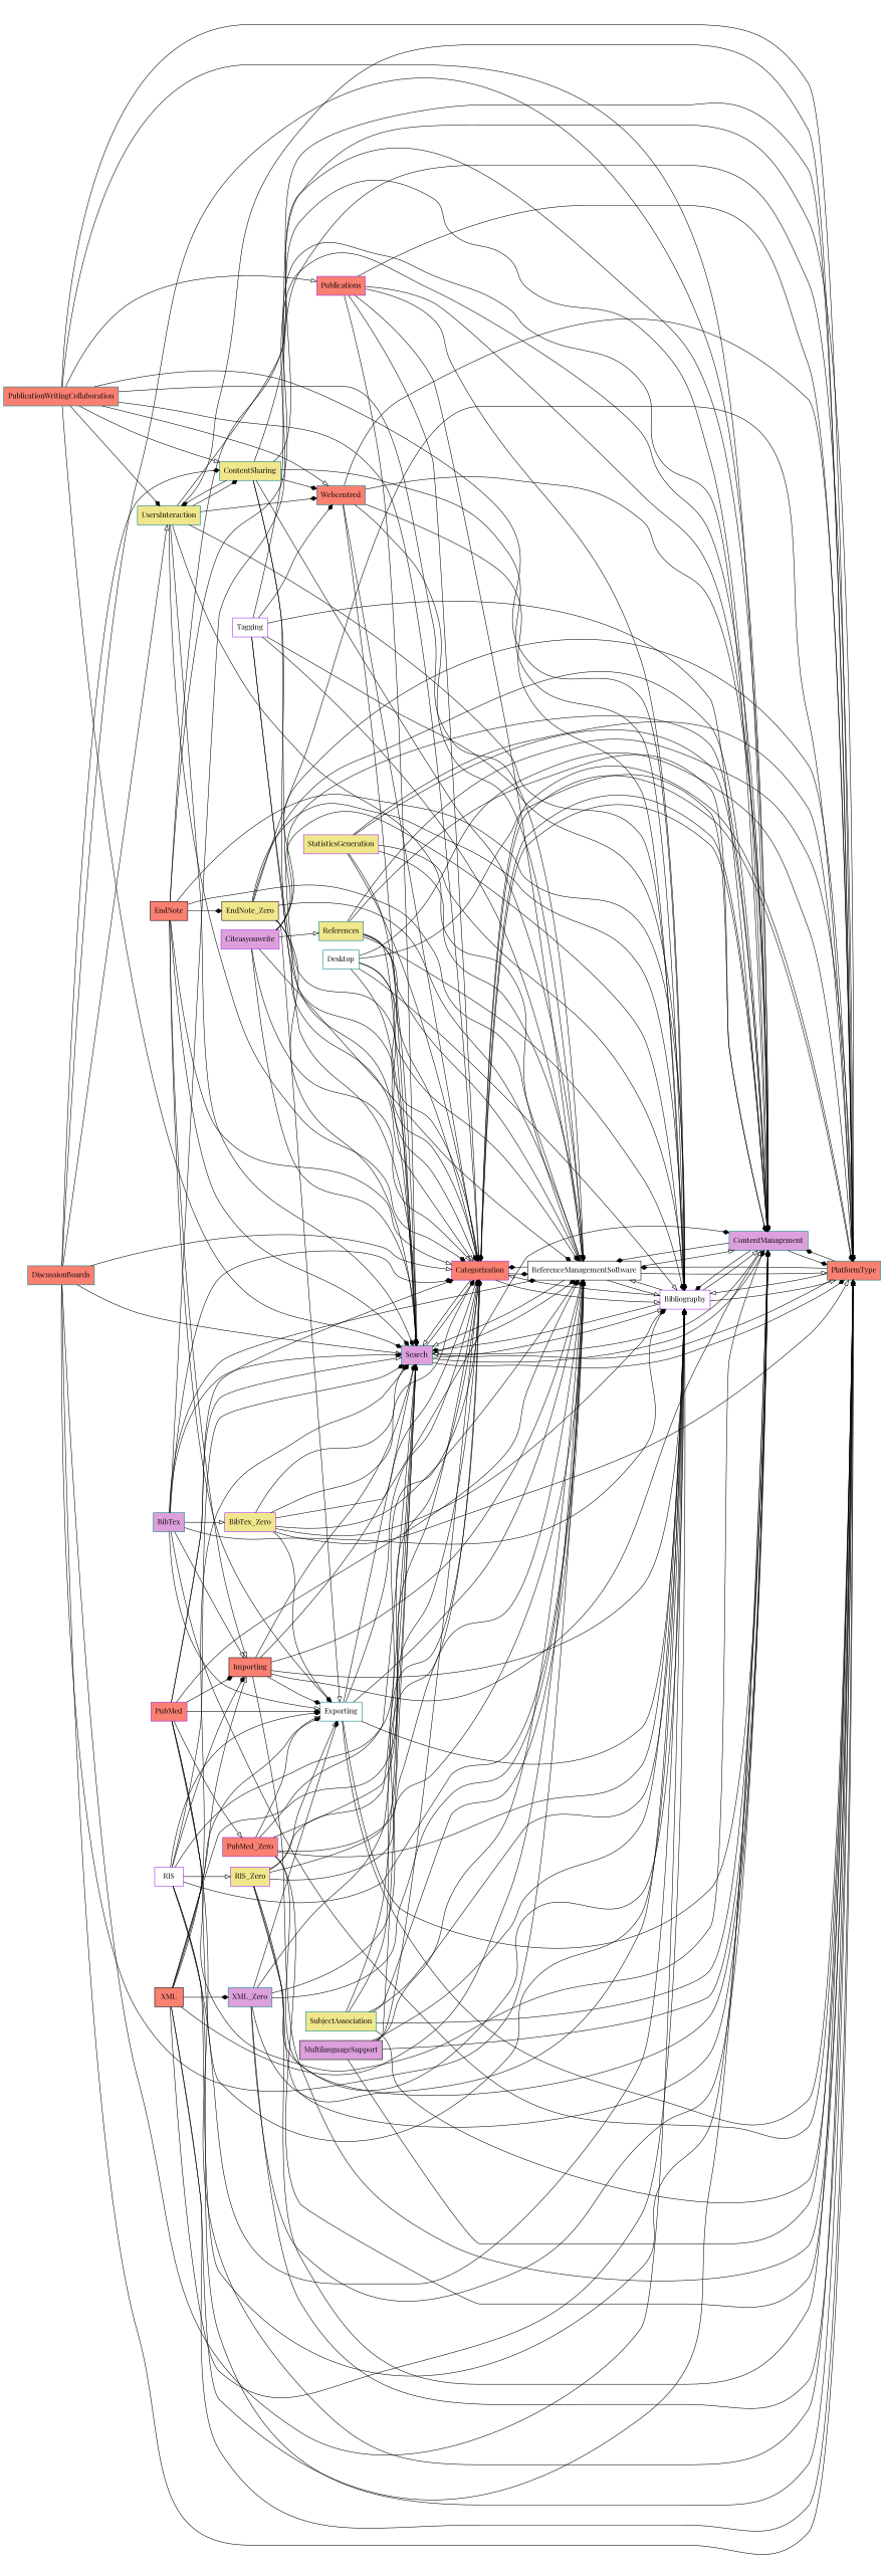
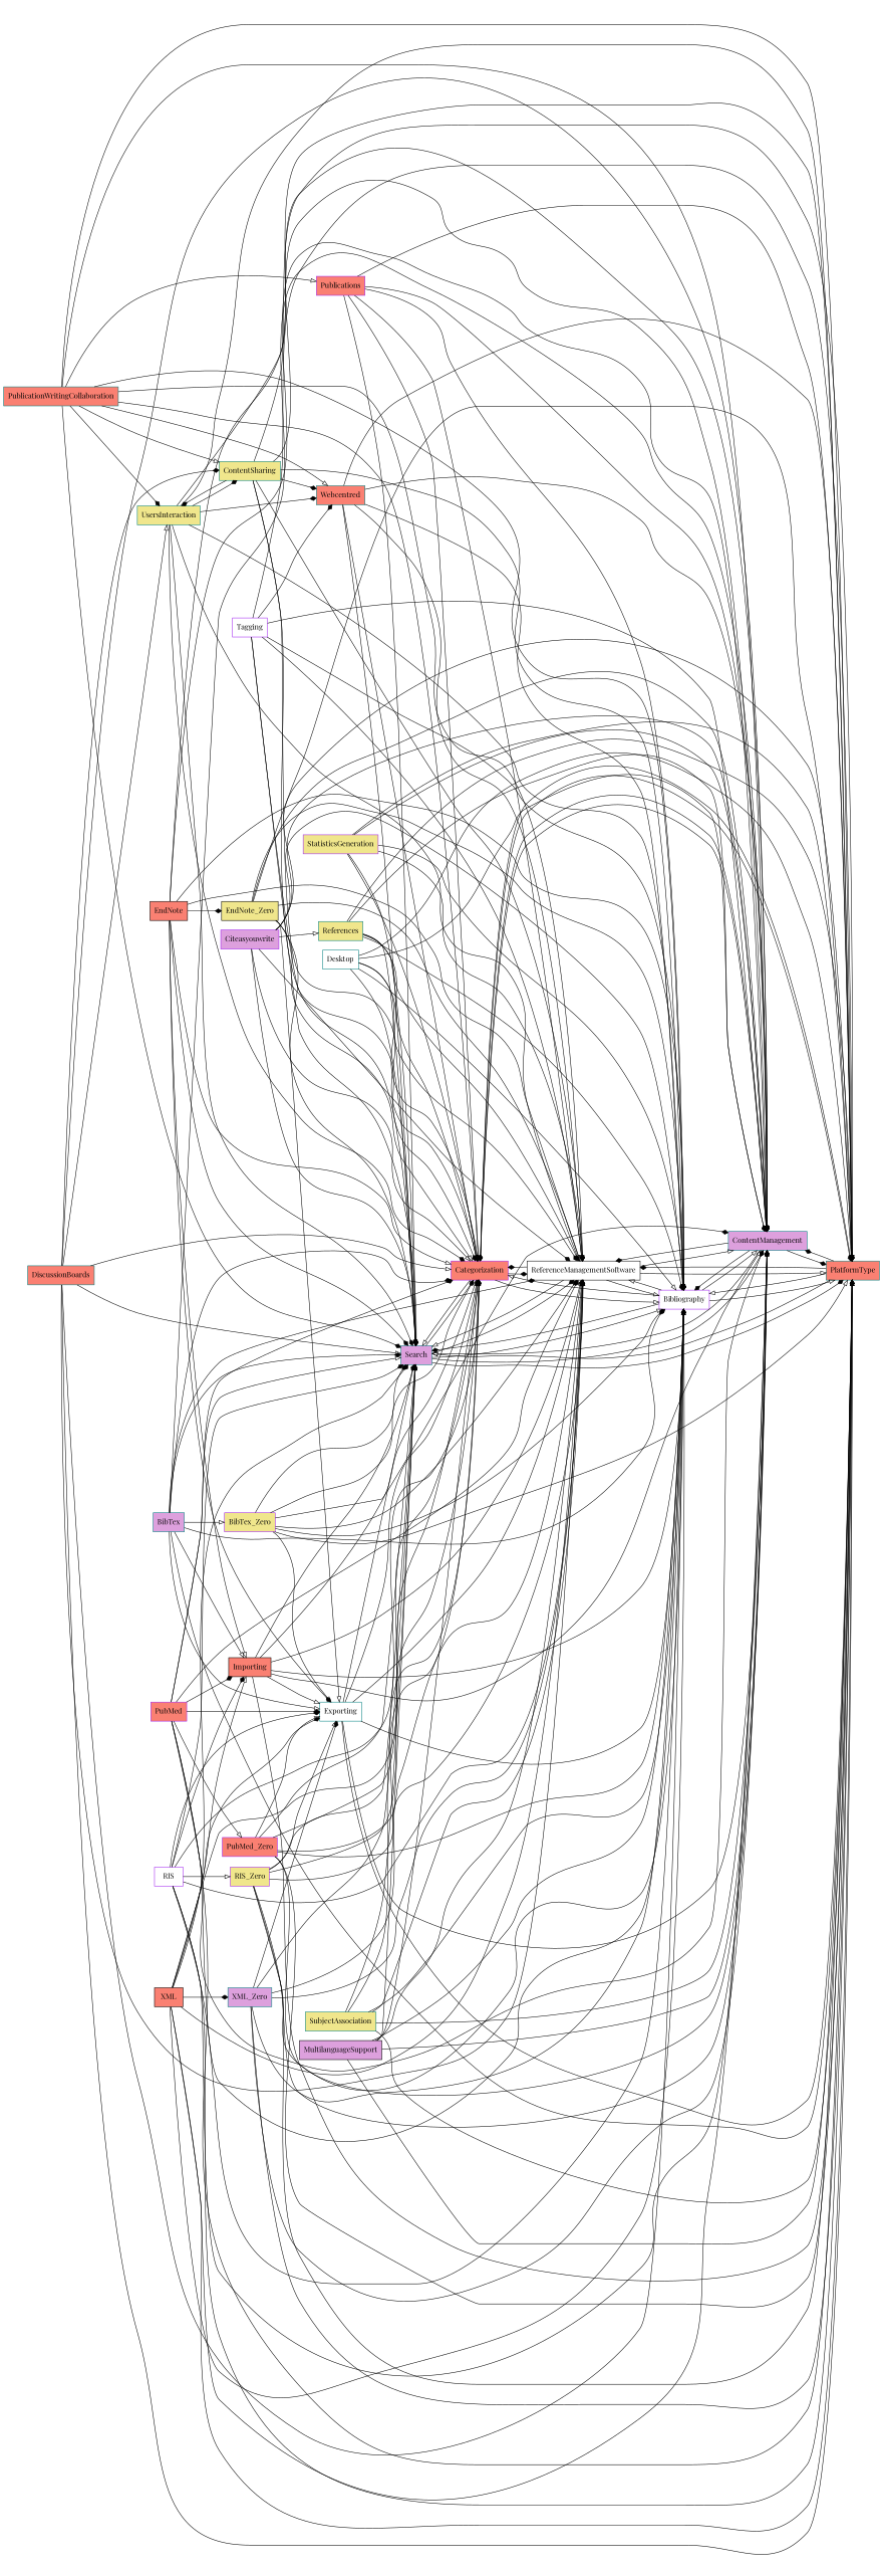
  digraph {
    fontname="Playfair Display"
    rankdir=LR
    node [color=teal fillcolor=salmon fontname="Playfair Display" shape=box style=filled]
    edge [arrowhead=onormal fontname="Playfair Display"]
    n1 [fillcolor=plum label=Search]
    n2 [color=purple label=Categorization]
    n3 [label=PlatformType]
    n4 [fillcolor=plum label=ContentManagement]
    n5 [color=purple fillcolor=white label=Bibliography]
    n6 [color=black fillcolor=white label=ReferenceManagementSoftware]
    n7 [fillcolor=khaki label=UsersInteraction]
    n8 [label=Webcentred]
    n9 [fillcolor=khaki label=ContentSharing]
    n10 [label=DiscussionBoards]
    n11 [color=purple fillcolor=plum label=Citeasyouwrite]
    n12 [fillcolor=khaki label=References]
    n13 [color=black fillcolor=plum label=MultilanguageSupport]
    n14 [color=purple fillcolor=khaki label=RIS_Zero]
    n15 [fillcolor=white label=Exporting]
    n16 [color=purple fillcolor=khaki label=StatisticsGeneration]
    n17 [color=purple fillcolor=white label=RIS]
    n18 [color=black label=Importing]
    n19 [color=purple fillcolor=white label=Tagging]
    n20 [fillcolor=white label=Desktop]
    n21 [color=purple label=PubMed_Zero]
    n22 [fillcolor=khaki label=SubjectAssociation]
    n23 [color=black label=EndNote]
    n24 [color=black fillcolor=khaki label=EndNote_Zero]
    n25 [color=purple fillcolor=khaki label=BibTex_Zero]
    n26 [color=purple label=Publications]
    n27 [label=PublicationWritingCollaboration]
    n28 [color=purple label=PubMed]
    n29 [fillcolor=plum label=BibTex]
    n30 [color=black label=XML]
    n31 [fillcolor=plum label=XML_Zero]
    n1 -> n2 [arrowhead=diamond]
    n1 -> n3 [arrowhead=diamond]
    n1 -> n4 [arrowhead=diamond]
    n1 -> n5
    n1 -> n6 [arrowhead=diamond]
    n2 -> n1
    n2 -> n3 [arrowhead=diamond]
    n2 -> n4
    n2 -> n5
    n2 -> n6 [arrowhead=diamond]
    n3 -> n1
    n3 -> n2 [arrowhead=diamond]
    n3 -> n4 [arrowhead=diamond]
    n3 -> n5
    n3 -> n6 [arrowhead=diamond]
    n4 -> n1
    n4 -> n2 [arrowhead=diamond]
    n4 -> n3 [arrowhead=diamond]
    n4 -> n5 [arrowhead=diamond]
    n4 -> n6 [arrowhead=diamond]
    n5 -> n1 [arrowhead=diamond]
    n5 -> n2
    n5 -> n3
    n5 -> n4
    n5 -> n6
    n6 -> n1
    n6 -> n2 [arrowhead=diamond]
    n6 -> n3
    n6 -> n4
    n6 -> n5
    n7 -> n1 [arrowhead=diamond]
    n7 -> n2 [arrowhead=diamond]
    n7 -> n3
    n7 -> n4 [arrowhead=diamond]
    n7 -> n5
    n7 -> n6
    n7 -> n8 [arrowhead=diamond]
    n7 -> n9 [arrowhead=diamond]
    n8 -> n1
    n8 -> n2
    n8 -> n3 [arrowhead=diamond]
    n8 -> n4
    n8 -> n5
    n8 -> n6 [arrowhead=diamond]
    n9 -> n1
    n9 -> n2 [arrowhead=diamond]
    n9 -> n3 [arrowhead=diamond]
    n9 -> n4
    n9 -> n5
    n9 -> n6 [arrowhead=diamond]
    n9 -> n7 [arrowhead=diamond]
    n9 -> n8 [arrowhead=diamond]
    n10 -> n1
    n10 -> n2
    n10 -> n3 [arrowhead=diamond]
    n10 -> n4 [arrowhead=diamond]
    n10 -> n5
    n10 -> n6
    n10 -> n7
    n10 -> n9 [arrowhead=diamond]
    n11 -> n1 [arrowhead=diamond]
    n11 -> n2
    n11 -> n3
    n11 -> n4 [arrowhead=diamond]
    n11 -> n5 [arrowhead=diamond]
    n11 -> n6 [arrowhead=diamond]
    n11 -> n12
    n12 -> n1
    n12 -> n2
    n12 -> n3
    n12 -> n4 [arrowhead=diamond]
    n12 -> n5 [arrowhead=diamond]
    n12 -> n6 [arrowhead=diamond]
    n13 -> n1
    n13 -> n2
    n13 -> n3
    n13 -> n4 [arrowhead=diamond]
    n13 -> n5
    n13 -> n6
    n14 -> n1
    n14 -> n2
    n14 -> n3
    n14 -> n4
    n14 -> n5
    n14 -> n6
    n14 -> n15
    n15 -> n1
    n15 -> n2 [arrowhead=diamond]
    n15 -> n3
    n15 -> n4
    n15 -> n5
    n15 -> n6 [arrowhead=diamond]
    n16 -> n1 [arrowhead=diamond]
    n16 -> n2 [arrowhead=diamond]
    n16 -> n3 [arrowhead=diamond]
    n16 -> n4
    n16 -> n5
    n16 -> n6 [arrowhead=diamond]
    n17 -> n1 [arrowhead=diamond]
    n17 -> n2 [arrowhead=diamond]
    n17 -> n3
    n17 -> n4
    n17 -> n5 [arrowhead=diamond]
    n17 -> n6
    n17 -> n14
    n17 -> n15 [arrowhead=diamond]
    n17 -> n18 [arrowhead=diamond]
    n18 -> n1 [arrowhead=diamond]
    n18 -> n2
    n18 -> n3
    n18 -> n4
    n18 -> n5 [arrowhead=diamond]
    n18 -> n6
-   n18 -> n15 [arrowhead=diamond]
+   n18 -> n15
    n19 -> n1 [arrowhead=diamond]
    n19 -> n2 [arrowhead=diamond]
    n19 -> n3
    n19 -> n4
    n19 -> n5 [arrowhead=diamond]
    n19 -> n6
    n19 -> n8 [arrowhead=diamond]
    n20 -> n1 [arrowhead=diamond]
    n20 -> n2 [arrowhead=diamond]
    n20 -> n3 [arrowhead=diamond]
    n20 -> n4 [arrowhead=diamond]
    n20 -> n5
    n20 -> n6 [arrowhead=diamond]
    n21 -> n1
    n21 -> n2
    n21 -> n3 [arrowhead=diamond]
    n21 -> n4 [arrowhead=diamond]
    n21 -> n5
    n21 -> n6
    n21 -> n15
    n22 -> n1
    n22 -> n2
    n22 -> n3
    n22 -> n4 [arrowhead=diamond]
    n22 -> n5 [arrowhead=diamond]
    n22 -> n6
    n23 -> n1 [arrowhead=diamond]
    n23 -> n2
    n23 -> n3
    n23 -> n4
    n23 -> n5 [arrowhead=diamond]
    n23 -> n6
    n23 -> n15 [arrowhead=diamond]
    n23 -> n18
    n23 -> n24 [arrowhead=diamond]
    n24 -> n1
    n24 -> n2
    n24 -> n3 [arrowhead=diamond]
    n24 -> n4
    n24 -> n5 [arrowhead=diamond]
    n24 -> n6
    n24 -> n15
    n25 -> n1 [arrowhead=diamond]
    n25 -> n2
    n25 -> n3
    n25 -> n4 [arrowhead=diamond]
    n25 -> n5 [arrowhead=diamond]
    n25 -> n6 [arrowhead=diamond]
    n25 -> n15
    n26 -> n1 [arrowhead=diamond]
    n26 -> n2
    n26 -> n3 [arrowhead=diamond]
    n26 -> n4 [arrowhead=diamond]
    n26 -> n5 [arrowhead=diamond]
    n26 -> n6
    n27 -> n1 [arrowhead=diamond]
    n27 -> n2 [arrowhead=diamond]
    n27 -> n3
    n27 -> n4
    n27 -> n5 [arrowhead=diamond]
    n27 -> n6
    n27 -> n7 [arrowhead=diamond]
    n27 -> n8
    n27 -> n9
    n27 -> n26
    n28 -> n1
    n28 -> n2 [arrowhead=diamond]
    n28 -> n3 [arrowhead=diamond]
    n28 -> n4 [arrowhead=diamond]
    n28 -> n5
    n28 -> n6 [arrowhead=diamond]
    n28 -> n15 [arrowhead=diamond]
    n28 -> n18 [arrowhead=diamond]
    n28 -> n21
    n29 -> n1 [arrowhead=diamond]
    n29 -> n2 [arrowhead=diamond]
    n29 -> n3
    n29 -> n4 [arrowhead=diamond]
    n29 -> n5 [arrowhead=diamond]
    n29 -> n6 [arrowhead=diamond]
    n29 -> n15
    n29 -> n18
    n29 -> n25
    n30 -> n1 [arrowhead=diamond]
    n30 -> n2
    n30 -> n3
    n30 -> n4
    n30 -> n5 [arrowhead=diamond]
    n30 -> n6 [arrowhead=diamond]
    n30 -> n15 [arrowhead=diamond]
    n30 -> n18
    n30 -> n31 [arrowhead=diamond]
    n31 -> n1 [arrowhead=diamond]
    n31 -> n2 [arrowhead=diamond]
    n31 -> n3 [arrowhead=diamond]
    n31 -> n4
    n31 -> n5 [arrowhead=diamond]
    n31 -> n6 [arrowhead=diamond]
    n31 -> n15 [arrowhead=diamond]
  }
